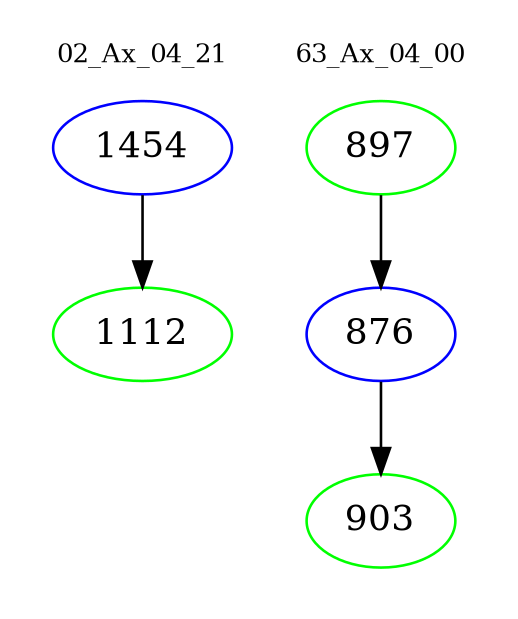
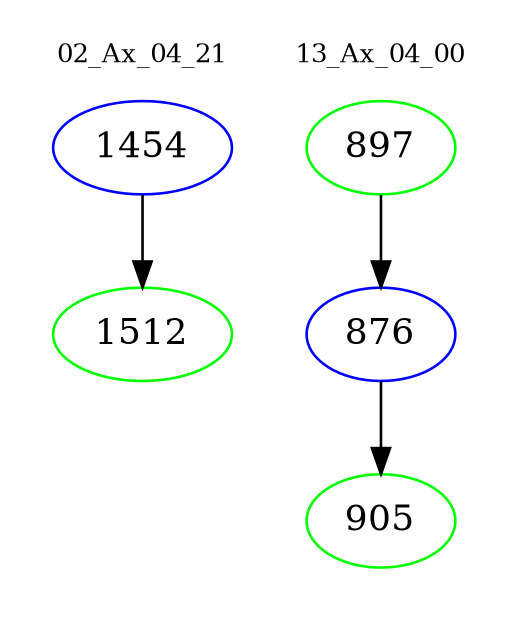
  digraph {
    node [color=green]
    edge [color=black]
    n1 [color=blue label=1454]
-   n2 [label=1112]
+   n2 [label=1512]
    n3 [label=897]
    n4 [color=blue label=876]
-   n5 [label=903]
+   n5 [label=905]
    subgraph cluster_1 {
      color=white
      fontsize=10
      label="02_Ax_04_21"
      n1
      n2
    }
    subgraph cluster_2 {
      color=white
      fontsize=10
-     label="63_Ax_04_00"
+     label="13_Ax_04_00"
      n3
      n4
      n5
    }
    n1 -> n2
    n3 -> n4
    n4 -> n5
  }
